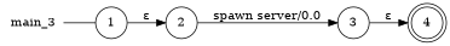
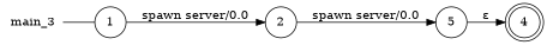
  digraph {
    rankdir=LR
    node [shape=circle]
    n1 [label=main_3 shape=plaintext]
    n2 [label=1]
    n3 [label=2]
-   n4 [label=3]
+   n4 [label=5]
    n5 [label=4 shape=doublecircle]
    n1 -> n2 [arrowhead=none]
-   n2 -> n3 [label="ɛ"]
+   n2 -> n3 [label="spawn server/0.0"]
    n3 -> n4 [label="spawn server/0.0"]
    n4 -> n5 [label="ɛ"]
  }
